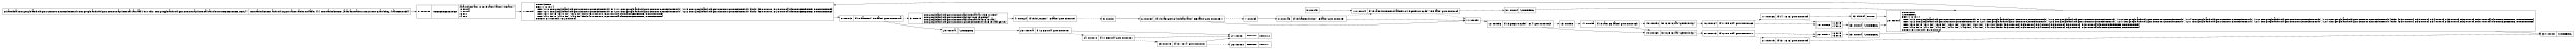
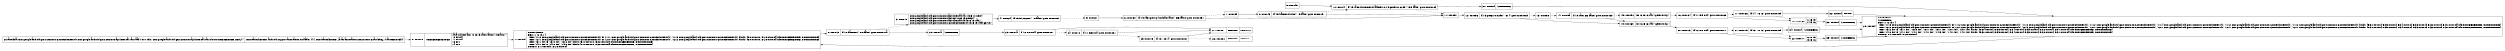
  digraph {
    rankdir=LR
    node [shape=record]
    n1 [label="{0\:\ 0x0000|MTH_ENTER_BLOCK\l|java.util.Iterator r0 = r9.zaet.values().iterator()\lr2 = null\lr1 = null\lr3 = 0\lr4 = 0\l}"]
    n2 [label="{1\:\ 0x000f|LOOP_START\lPHI: r1 r2 r3 r4 \l  PHI: (r1v2 com.google.android.gms.common.ConnectionResult) = (r1v1 com.google.android.gms.common.ConnectionResult), (r1v3 com.google.android.gms.common.ConnectionResult) binds: [B:0:0x0000, B:28:0x000f] A[DONT_GENERATE, DONT_INLINE]\l  PHI: (r2v1 com.google.android.gms.common.ConnectionResult) = (r2v0 com.google.android.gms.common.ConnectionResult), (r2v2 com.google.android.gms.common.ConnectionResult) binds: [B:0:0x0000, B:28:0x000f] A[DONT_GENERATE, DONT_INLINE]\l  PHI: (r3v1 int) = (r3v0 int), (r3v2 int) binds: [B:0:0x0000, B:28:0x000f] A[DONT_GENERATE, DONT_INLINE]\l  PHI: (r4v1 int) = (r4v0 int), (r4v2 int) binds: [B:0:0x0000, B:28:0x000f] A[DONT_GENERATE, DONT_INLINE]\lLOOP:0: B:1:0x000f\-\>B:28:0x000f\l}"]
    n3 [label="{2\:\ 0x0013|if (r0.hasNext() == false) goto L_0x007a\l}"]
    n4 [label="{3\:\ 0x0015|com.google.android.gms.common.api.internal.zaw r5 = r0.next()\lcom.google.android.gms.common.api.Api r6 = r5.getApi()\lcom.google.android.gms.common.api.internal.zai r5 = r5.zak()\lcom.google.android.gms.common.ConnectionResult r5 = r9.zafd.get(r5)\l}"]
    n5 [label="{29\:\ 0x007a|SYNTHETIC\l}"]
    n6 [label="{4\:\ 0x002f|if (r5.isSuccess() != false) goto L_0x000f\l}"]
    n7 [label="{23\:\ 0x007a|if (r2 == null) goto L_0x0081\l}"]
    n8 [label="{5\:\ 0x0031}"]
    n9 [label="{6\:\ 0x003d|if (r9.zaev.get(r6).booleanValue() == false) goto L_0x0051\l}"]
    n10 [label="{7\:\ 0x003f}"]
    n11 [label="{11\:\ 0x0051}"]
    n12 [label="{8\:\ 0x0043|if (r5.hasResolution() != false) goto L_0x0051\l}"]
    n13 [label="{12\:\ 0x0056|if (r5.getErrorCode() != 4) goto L_0x006b\l}"]
    n14 [label="{10\:\ 0x004f|if (r9.zaex.isUserResolvableError(r5.getErrorCode()) == false) goto L_0x000f\l}"]
    n15 [label="{9\:\ 0x0045}"]
    n16 [label="{31\:\ 0x000f|SYNTHETIC\l}"]
    n17 [label="{28\:\ 0x000f|LOOP_END\lSYNTHETIC\lPHI: r1 r2 r3 r4 \l  PHI: (r1v3 com.google.android.gms.common.ConnectionResult) = (r1v2 com.google.android.gms.common.ConnectionResult), (r1v2 com.google.android.gms.common.ConnectionResult), (r1v2 com.google.android.gms.common.ConnectionResult), (r1v4 com.google.android.gms.common.ConnectionResult), (r1v2 com.google.android.gms.common.ConnectionResult), (r1v2 com.google.android.gms.common.ConnectionResult) binds: [B:30:0x000f, B:35:0x000f, B:34:0x000f, B:33:0x000f, B:32:0x000f, B:31:0x000f] A[DONT_GENERATE, DONT_INLINE]\l  PHI: (r2v2 com.google.android.gms.common.ConnectionResult) = (r2v1 com.google.android.gms.common.ConnectionResult), (r2v3 com.google.android.gms.common.ConnectionResult), (r2v1 com.google.android.gms.common.ConnectionResult), (r2v1 com.google.android.gms.common.ConnectionResult), (r2v1 com.google.android.gms.common.ConnectionResult), (r2v1 com.google.android.gms.common.ConnectionResult) binds: [B:30:0x000f, B:35:0x000f, B:34:0x000f, B:33:0x000f, B:32:0x000f, B:31:0x000f] A[DONT_GENERATE, DONT_INLINE]\l  PHI: (r3v2 int) = (r3v1 int), (r3v3 int), (r3v1 int), (r3v1 int), (r3v1 int), (r3v1 int) binds: [B:30:0x000f, B:35:0x000f, B:34:0x000f, B:33:0x000f, B:32:0x000f, B:31:0x000f] A[DONT_GENERATE, DONT_INLINE]\l  PHI: (r4v2 int) = (r4v1 int), (r4v1 int), (r4v1 int), (r4v3 int), (r4v1 int), (r4v1 int) binds: [B:30:0x000f, B:35:0x000f, B:34:0x000f, B:33:0x000f, B:32:0x000f, B:31:0x000f] A[DONT_GENERATE, DONT_INLINE]\lLOOP:0: B:1:0x000f\-\>B:28:0x000f\l}"]
    n18 [label="{13\:\ 0x0058}"]
    n19 [label="{19\:\ 0x006b|int r6 = r6.zah().getPriority()\l}"]
    n20 [label="{14\:\ 0x005a|if (r9.zaez == false) goto L_0x006b\l}"]
    n21 [label="{20\:\ 0x0073|if (r2 == null) goto L_0x0077\l}"]
    n22 [label="{15\:\ 0x005c|int r6 = r6.zah().getPriority()\l}"]
    n23 [label="{16\:\ 0x0064|if (r1 == null) goto L_0x0068\l}"]
    n24 [label="{17\:\ 0x0066|if (r4 \<= r6) goto L_0x000f\l}"]
    n25 [label="{18\:\ 0x0068|r1 = r5\lr4 = r6\l}"]
    n26 [label="{32\:\ 0x000f|BUILD\l}"]
    n27 [label="{33\:\ 0x000f|SYNTHETIC\l}"]
    n28 [label="{21\:\ 0x0075|if (r3 \<= r6) goto L_0x000f\l}"]
    n29 [label="{22\:\ 0x0077|r2 = r5\lr3 = r6\l}"]
    n30 [label="{34\:\ 0x000f|SYNTHETIC\l}"]
    n31 [label="{35\:\ 0x000f|SYNTHETIC\l}"]
    n32 [label="{24\:\ 0x007c|if (r1 == null) goto L_0x0081\l}"]
    n33 [label="{27\:\ 0x0081|RETURN\l|return r2\l}"]
    n34 [label="{25\:\ 0x007e|if (r3 \<= r4) goto L_0x0081\l}"]
    n35 [label="{26\:\ 0x0080|RETURN\l|return r1\l}"]
    n36 [label="{private final com.google.android.gms.common.ConnectionResult com.google.android.gms.common.api.internal.zax.zaaf((r9v0 'this' com.google.android.gms.common.api.internal.zax A[IMMUTABLE_TYPE, THIS]))  | Annotation[BUILD, android.support.annotation.Nullable, \{\}], Annotation[BUILD, javax.annotation.concurrent.GuardedBy, \{value=mLock\}]\l}"]
    n1 -> n2
    n2 -> n3
    n3 -> n4 [style=dashed]
    n3 -> n5
    n4 -> n6
    n5 -> n7
    n6 -> n8 [style=dashed]
    n7 -> n32 [style=dashed]
    n7 -> n33
    n8 -> n9
    n9 -> n10 [style=dashed]
    n9 -> n11
    n10 -> n12
    n11 -> n13
    n12 -> n11
    n12 -> n14 [style=dashed]
    n13 -> n18 [style=dashed]
    n13 -> n19
    n14 -> n11 [style=dashed]
    n14 -> n16
    n15 -> n14
    n16 -> n17
    n17 -> n2
    n18 -> n20
    n19 -> n21
    n20 -> n19
    n20 -> n22 [style=dashed]
    n21 -> n28 [style=dashed]
    n21 -> n29
    n22 -> n23
    n23 -> n24 [style=dashed]
    n23 -> n25
    n24 -> n25 [style=dashed]
    n24 -> n26
    n25 -> n27
    n26 -> n17
    n27 -> n17
    n28 -> n29 [style=dashed]
    n28 -> n30
    n29 -> n31
-   n17 -> n30
+   n30 -> n17
    n31 -> n17
    n32 -> n33
    n32 -> n34 [style=dashed]
    n34 -> n33
    n34 -> n35 [style=dashed]
    n36 -> n1
  }
